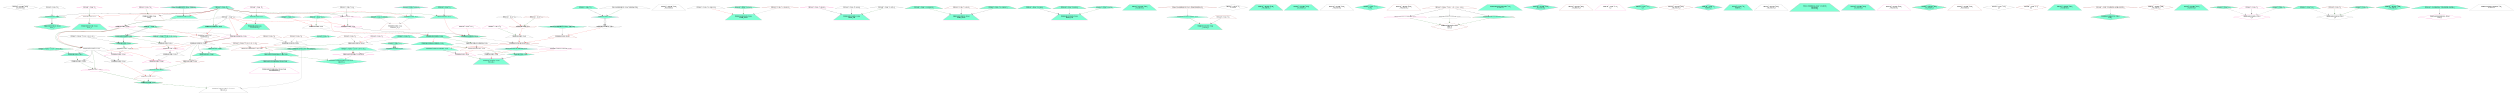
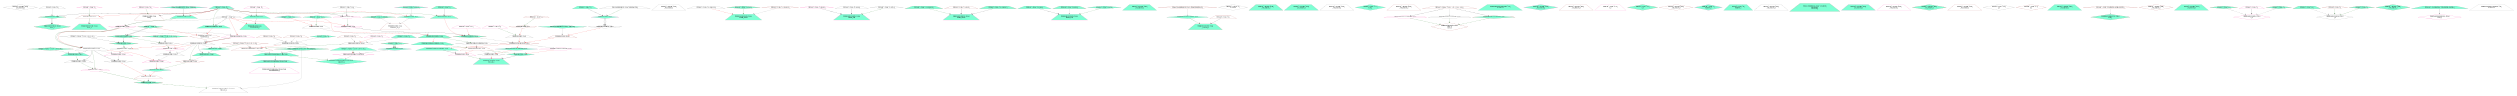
  digraph {
    fontname="Courier Prime"
    node [color=brown fillcolor=white fontname="Courier Prime" shape=trapezium style=filled]
    edge [color=gray40 fontname="Courier Prime" headlabel=0]
    n1 [color=gray40 label="VFXValue`1 Boolean (True)\n_vfx_enabled_a" shape=diamond]
    n2 [fillcolor=aquamarine label="VFXExpressionCombine Float2\nCount_a" shape=diamond]
    n3 [fillcolor=aquamarine label="VFXExpressionMax Float" shape=diamond]
    n4 [color=gray40 label="VFXValue`1 Float (50)"]
    n5 [color=deeppink fillcolor=aquamarine label="VFXValue`1 Float (0)"]
    n6 [label="VFXExpressionMax Float"]
    n7 [label="VFXExpressionMax Float\nRate_a"]
    n8 [color=gray40 fillcolor=aquamarine label="VFXExpressionMax Float"]
    n9 [color=deeppink label="VFXExpressionMax Float" shape=diamond]
    n10 [fillcolor=aquamarine label="VFXExpressionMax Float"]
    n11 [color=gray40 fillcolor=aquamarine label="VFXExpressionMax Float" shape=diamond]
    n12 [color=gray40 fillcolor=aquamarine label="VFXExpressionSubtract Float"]
    n13 [color=gray40 fillcolor=aquamarine label="VFXExpressionMax Float"]
    n14 [color=deeppink fillcolor=aquamarine label="VFXExpressionDivide Float2\nDelay_a"]
    n15 [color=deeppink label="VFXExpressionMin Float" shape=diamond]
    n16 [color=deeppink label="VFXExpressionMin Float" shape=diamond]
    n17 [fillcolor=aquamarine label="VFXExpressionCombine Float3" shape=diamond]
    n18 [label="VFXExpressionMin Float\narcSphere_arc_a"]
    n19 [label="VFXExpressionPow Float\nvolumeFactor_a" shape=diamond]
    n20 [fillcolor=aquamarine label="VFXExpressionMin Float\nDirectionBlend_c"]
    n21 [color=deeppink label="VFXValue`1 Float (0)" shape=diamond]
    n22 [color=gray40 label="VFXValue`1 Boolean (True)\n_vfx_enabled_a"]
    n23 [color=deeppink label="VFXValue`1 Float (16)" shape=diamond]
    n24 [color=gray40 fillcolor=aquamarine label="VFXExpressionCombine Float3\nbounds_center"]
    n25 [color=gray40 label="VFXValue`1 Float (-0.008661509)"]
    n26 [fillcolor=aquamarine label="VFXValue`1 Float (1.401422)" shape=diamond]
    n27 [label="VFXValue`1 Float (-0.01848245)" shape=diamond]
    n28 [color=deeppink fillcolor=aquamarine label="VFXExpressionCombine Float3\nbounds_size"]
    n29 [color=deeppink label="VFXValue`1 Float (3.004998)" shape=diamond]
    n30 [color=gray40 label="VFXValue`1 Float (3.960069)"]
    n31 [color=gray40 label="VFXValue`1 Float (3.060745)" shape=diamond]
    n32 [color=deeppink fillcolor=aquamarine label="VFXExpressionCombine Float3\nbounds_center"]
    n33 [fillcolor=aquamarine label="VFXValue`1 Float (-0.008661509)"]
    n34 [label="VFXValue`1 Float (1.401422)"]
    n35 [fillcolor=aquamarine label="VFXValue`1 Float (-0.01848245)"]
    n36 [color=deeppink fillcolor=aquamarine label="VFXExpressionCombine Float3\nbounds_size"]
    n37 [color=gray40 fillcolor=aquamarine label="VFXValue`1 Float (3.004998)"]
    n38 [fillcolor=aquamarine label="VFXValue`1 Float (3.960069)"]
    n39 [color=gray40 fillcolor=aquamarine label="VFXValue`1 Float (3.060745)" shape=diamond]
    n40 [color=gray40 fillcolor=aquamarine label="VFXValue`1 Boolean (True)\n_vfx_enabled_a"]
    n41 [fillcolor=aquamarine label="VFXExpressionDivide Float\n_Progress_a"]
    n42 [color=gray40 fillcolor=aquamarine label="VFXExpressionCastUintToFloat Float" shape=diamond]
    n43 [label="VFXAttributeExpression Uint32 (spawnIndexInStrip)" shape=diamond]
    n44 [label="VFXValue`1 Float (50)"]
    n45 [color=gray40 label="VFXValue`1 Uint32 (0)\nstripIndex" shape=diamond]
    n46 [fillcolor=aquamarine label="VFXValue`1 Boolean (True)\n_vfx_enabled_a"]
    n47 [color=gray40 label="VFXExpressionTransformPosition Float3\nPosition_a"]
    n48 [fillcolor=aquamarine label="VFXBuiltInExpression Matrix4x4 (WorldToLocal)" shape=diamond]
    n49 [color=gray40 fillcolor=aquamarine label="VFXExpressionTransformMatrix Matrix4x4"]
    n50 [color=gray40 fillcolor=aquamarine label="VFXExpressionTransformMatrix Matrix4x4\ntransform_a" shape=diamond]
    n51 [color=deeppink fillcolor=aquamarine label="VFXExpressionInverseTRSMatrix Matrix4x4"]
    n52 [fillcolor=aquamarine label="VFXExpressionAdd Float3" shape=diamond]
    n53 [label="VFXExpressionAdd Float3"]
    n54 [color=deeppink fillcolor=aquamarine label="VFXExpressionAdd Float3" shape=diamond]
    n55 [label="VFXExpressionMul Float3" shape=diamond]
    n56 [fillcolor=aquamarine label="VFXExpressionMul Float3"]
    n57 [color=gray40 fillcolor=aquamarine label="VFXExpressionMul Float3" shape=diamond]
    n58 [label="VFXValue`1 Float3 ((0.00, 0.00, 0.00))" shape=diamond]
    n59 [label="VFXExpressionTRSToMatrix Matrix4x4"]
    n60 [color=gray40 label="VFXExpressionCombine Float3"]
    n61 [color=gray40 label="VFXExpressionMul Float3"]
    n62 [color=deeppink label="VFXExpressionMul Float3" shape=diamond]
    n63 [color=gray40 label="VFXExpressionMul Float3" shape=diamond]
    n64 [color=deeppink label="VFXExpressionMul Float3"]
    n65 [color=deeppink label="VFXExpressionMul Float3"]
    n66 [color=deeppink label="VFXExpressionSubtract Float"]
    n67 [color=gray40 label="VFXValue`1 Float (1)" shape=diamond]
    n68 [color=gray40 label="VFXExpressionCombine Float3"]
    n69 [color=gray40 label="VFXExpressionMul Float3" shape=diamond]
    n70 [color=deeppink label="VFXExpressionMul Float3" shape=diamond]
    n71 [color=gray40 label="VFXExpressionMul Float3"]
    n72 [color=deeppink fillcolor=aquamarine label="VFXExpressionMul Float3"]
    n73 [color=deeppink fillcolor=aquamarine label="VFXAttributeExpression Float (Progress)" shape=diamond]
    n74 [color=gray40 label="VFXExpressionMul Float3" shape=diamond]
    n75 [fillcolor=aquamarine label="VFXExpressionCombine Float3" shape=diamond]
    n76 [fillcolor=aquamarine label="VFXExpressionMul Float3" shape=diamond]
    n77 [fillcolor=aquamarine label="VFXValue`1 Float (3)" shape=diamond]
    n78 [fillcolor=aquamarine label="VFXValue`1 Float3 ((0.00, 0.00, 0.00))" shape=diamond]
    n79 [color=gray40 label="VFXValue`1 Float3 ((0.00, 0.00, 0.00))" shape=diamond]
    n80 [fillcolor=aquamarine label="VFXValue`1 Float3 ((0.00, 0.00, 0.00))" shape=diamond]
    n81 [color=gray40 fillcolor=aquamarine label="VFXValue`1 Boolean (True)\n_vfx_enabled_b"]
    n82 [color=deeppink fillcolor=aquamarine label="VFXExpressionCombine Float3\nPosition_b"]
    n83 [color=gray40 fillcolor=aquamarine label="VFXExpressionMul Float" shape=diamond]
    n84 [color=deeppink label="VFXExpressionExtractComponent Float" shape=diamond]
    n85 [label="VFXExpressionValueNoise3D Float4" shape=diamond]
    n86 [color=gray40 fillcolor=aquamarine label="VFXExpressionExtractComponent Float"]
    n87 [color=deeppink fillcolor=aquamarine label="VFXExpressionExtractComponent Float" shape=diamond]
    n88 [color=deeppink label="VFXExpressionMul Float"]
    n89 [color=gray40 label="VFXExpressionMul Float" shape=diamond]
    n90 [label="VFXExpressionAdd Float3"]
    n91 [color=gray40 fillcolor=aquamarine label="VFXAttributeExpression Float3 (position)" shape=diamond]
    n92 [color=gray40 label="VFXExpressionCombine Float3" shape=diamond]
    n93 [color=deeppink fillcolor=aquamarine label="VFXExpressionMul Float" shape=diamond]
    n94 [color=gray40 label="VFXBuiltInExpression Float (GameTotalTime)"]
    n95 [color=gray40 fillcolor=aquamarine label="VFXValue`1 Float (2)"]
    n96 [color=deeppink label="VFXValue`1 Float (0.97)"]
    n97 [color=gray40 label="VFXValue`1 Float (0.64)" shape=diamond]
    n98 [fillcolor=aquamarine label="VFXValue`1 Float (2)"]
    n99 [color=gray40 label="VFXExpressionMin Int32"]
    n100 [label="VFXExpressionMax Int32" shape=diamond]
-   n101 [color=gray40 label="VFXValue`1 Int32 (4)" shape=diamond]
    n102 [label="VFXValue`1 Int32 (1)" shape=diamond]
    n103 [color=deeppink label="VFXValue`1 Int32 (8)"]
    n104 [label="VFXExpressionSubtract Float"]
    n105 [color=gray40 fillcolor=aquamarine label="VFXExpressionExtractComponent Float"]
    n106 [fillcolor=aquamarine label="VFXExpressionCombine Float2"]
    n107 [color=gray40 label="VFXExpressionExtractComponent Float" shape=diamond]
    n108 [color=gray40 label="VFXExpressionMul Float"]
    n109 [color=deeppink fillcolor=aquamarine label="VFXValue`1 Float (-1)" shape=diamond]
    n110 [color=gray40 fillcolor=aquamarine label="VFXValue`1 Float (0.15)" shape=diamond]
    n111 [color=gray40 label="VFXValue`1 Boolean (True)\n_vfx_enabled_a"]
    n112 [color=gray40 fillcolor=aquamarine label="VFXValue`1 Float (0.1)\nSize_a" shape=diamond]
    n113 [label="VFXValue`1 Boolean (True)\n_vfx_enabled_b"]
    n114 [label="VFXExpressionCombine Float3\nColor_b\nColor_d" shape=diamond]
    n115 [color=deeppink label="VFXExpressionExtractComponent Float" shape=diamond]
    n116 [label="VFXValue`1 Float4 ((0.00, 1.35, 12.84, 0.00))"]
    n117 [color=gray40 label="VFXExpressionExtractComponent Float" shape=diamond]
    n118 [fillcolor=aquamarine label="VFXExpressionExtractComponent Float" shape=diamond]
    n119 [color=gray40 fillcolor=aquamarine label="VFXTexture2DValue Texture2D (594)\nmainTexture"]
    n120 [color=deeppink fillcolor=aquamarine label="VFXValue`1 Boolean (True)\n_vfx_enabled_a" shape=diamond]
    n121 [color=deeppink fillcolor=aquamarine label="VFXValue`1 Float (6.283185)" shape=diamond]
    n122 [fillcolor=aquamarine label="VFXValue`1 Float (6.283185)" shape=diamond]
    n123 [color=deeppink label="VFXExpressionTransposeMatrix Matrix4x4\ninverseTranspose_a"]
    n124 [color=gray40 label="VFXExpressionCombine Float3"]
    n125 [label="VFXValue`1 Float (0)"]
    n126 [label="VFXValue`1 Float (0)"]
    n127 [color=gray40 fillcolor=aquamarine label="VFXValue`1 Float (0)" shape=diamond]
    n128 [color=gray40 label="VFXExpressionCombine Float3"]
    n129 [label="VFXValue`1 Float (1)"]
    n130 [color=deeppink label="VFXValue`1 Float (1)"]
    n131 [color=deeppink fillcolor=aquamarine label="VFXValue`1 Float (1)"]
    n132 [color=deeppink label="VFXExpressionTRSToMatrix Matrix4x4" shape=diamond]
    n133 [color=gray40 fillcolor=aquamarine label="VFXValue`1 Float3 ((0.00, 0.00, 0.00))"]
    n134 [color=deeppink fillcolor=aquamarine label="VFXExpressionCombine Float3" shape=diamond]
    n135 [fillcolor=aquamarine label="VFXValue`1 Float (0.1)" shape=diamond]
    n136 [label="VFXValue`1 Boolean (True)\n_vfx_enabled_b"]
    n137 [color=deeppink label="VFXValue`1 Float (0.05)\nA_b"]
    n138 [fillcolor=aquamarine label="VFXValue`1 Float (0.2)\nB_b" shape=diamond]
    n139 [label="VFXValue`1 Boolean (True)\n_vfx_enabled_c" shape=diamond]
    n140 [color=deeppink fillcolor=aquamarine label="VFXValue`1 Float (5)\nMinSpeed_c" shape=diamond]
    n141 [color=gray40 fillcolor=aquamarine label="VFXValue`1 Float (18)\nMaxSpeed_c"]
    n142 [color=deeppink label="VFXValue`1 Float (0)"]
    n143 [color=gray40 label="VFXValue`1 Boolean (True)\n_vfx_enabled_a"]
    n144 [fillcolor=aquamarine label="VFXBuiltInExpression Float (DeltaTime)\ndeltaTime_a\ndeltaTime_b"]
    n145 [color=deeppink fillcolor=aquamarine label="VFXValue`1 Boolean (True)\n_vfx_enabled_b"]
    n146 [color=deeppink label="VFXValue`1 Boolean (True)\n_vfx_enabled_c"]
    n147 [fillcolor=aquamarine label="VFXValue`1 Boolean (True)\n_vfx_enabled_a" shape=diamond]
    n148 [label="VFXValue`1 Boolean (True)\n_vfx_enabled_b"]
    n149 [color=gray40 label="VFXValue`1 Float (0.05)\nA_b" shape=diamond]
    n150 [label="VFXValue`1 Float (0.2)\nB_b" shape=diamond]
    n151 [color=gray40 fillcolor=aquamarine label="VFXValue`1 Boolean (True)\n_vfx_enabled_c"]
    n152 [fillcolor=aquamarine label="VFXExpressionBakeCurve Float4\nSize_c" shape=diamond]
    n153 [label="VFXValue`1 Curve (UnityEngine.AnimationCurve)" shape=diamond]
    n154 [label="VFXValue`1 Boolean (True)\n_vfx_enabled_d" shape=diamond]
    n155 [color=gray40 fillcolor=aquamarine label="VFXValue`1 Boolean (True)\n_vfx_enabled_e"]
    n156 [color=deeppink label="VFXExpressionCombine Float3\nA_e" shape=diamond]
    n157 [fillcolor=aquamarine label="VFXValue`1 Float (0.3)" shape=diamond]
    n158 [color=deeppink label="VFXValue`1 Float (1)"]
    n159 [fillcolor=aquamarine label="VFXValue`1 Float (1)" shape=diamond]
    n160 [color=gray40 label="VFXExpressionCombine Float3\nB_e" shape=diamond]
    n161 [fillcolor=aquamarine label="VFXValue`1 Float (0.8)"]
    n162 [label="VFXValue`1 Float (2)" shape=diamond]
    n163 [fillcolor=aquamarine label="VFXValue`1 Float (1)" shape=diamond]
    n164 [fillcolor=aquamarine label="VFXValue`1 Boolean (True)\n_vfx_enabled_f" shape=diamond]
    n165 [color=deeppink label="VFXExpressionBakeGradient Float3\nColor_f" shape=diamond]
    n166 [color=gray40 fillcolor=aquamarine label="VFXValue`1 ColorGradient (UnityEngine.Gradient)"]
    n167 [color=gray40 label="VFXTexture2DValue Texture2D (594)\nmainTexture"]
    n3 -> n2 [color=black]
    n3 -> n2 [headlabel=1]
    n4 -> n3
    n5 -> n3 [color=black headlabel=1]
    n5 -> n6 [color=red headlabel=1]
    n5 -> n7 [color=black headlabel=1]
    n5 -> n8 [color=red headlabel=1]
    n5 -> n9 [color=black headlabel=1]
    n5 -> n10 [color=darkgreen headlabel=1]
    n5 -> n11 [color=red headlabel=1]
    n5 -> n12 [color=darkgreen headlabel=1]
    n5 -> n13 [headlabel=1]
    n6 -> n14
    n6 -> n14 [color=darkgreen headlabel=1]
    n8 -> n15 [color=darkgreen]
    n9 -> n16 [color=darkgreen]
    n10 -> n17 [color=red headlabel=2]
    n11 -> n18
    n12 -> n19 [color=red]
    n13 -> n20 [color=black]
    n15 -> n66 [headlabel=1]
    n15 -> n68 [color=darkgreen]
    n15 -> n68 [color=black headlabel=1]
    n15 -> n68 [color=red headlabel=2]
    n16 -> n17 [color=black headlabel=1]
    n17 -> n85 [headlabel=1]
    n21 -> n6 [color=darkgreen]
    n23 -> n7 [color=darkgreen]
    n25 -> n24 [color=red]
    n26 -> n24 [color=darkgreen headlabel=1]
    n27 -> n24 [headlabel=2]
    n29 -> n28 [color=black]
    n30 -> n28 [color=black headlabel=1]
    n31 -> n28 [color=darkgreen headlabel=2]
    n33 -> n32 [color=darkgreen]
    n34 -> n32 [color=black headlabel=1]
    n35 -> n32 [color=black headlabel=2]
    n37 -> n36 [color=black]
    n38 -> n36 [headlabel=1]
    n39 -> n36 [color=darkgreen headlabel=2]
    n42 -> n41 [color=darkgreen]
    n43 -> n42 [headlabel=""]
    n44 -> n41 [color=black headlabel=1]
    n48 -> n47
    n48 -> n49 [color=black]
    n49 -> n50 [color=darkgreen]
    n49 -> n51 [color=black headlabel=""]
    n51 -> n123 [color=darkgreen headlabel=""]
    n52 -> n47 [color=darkgreen headlabel=1]
    n53 -> n52 [color=black]
    n54 -> n53 [color=red]
    n55 -> n54 [color=darkgreen]
    n56 -> n55
    n57 -> n56
    n58 -> n57 [color=darkgreen]
    n58 -> n59 [color=black]
    n59 -> n49 [headlabel=1]
    n60 -> n55 [color=darkgreen headlabel=1]
    n60 -> n56 [color=black headlabel=1]
    n60 -> n57 [headlabel=1]
    n60 -> n61 [headlabel=1]
    n60 -> n62 [color=red headlabel=1]
    n60 -> n63 [color=red headlabel=1]
    n61 -> n64
    n62 -> n61 [color=black]
    n63 -> n65
    n64 -> n54 [color=red headlabel=1]
    n65 -> n69
    n66 -> n60 [color=black]
    n66 -> n60 [color=red headlabel=1]
    n66 -> n60 [headlabel=2]
    n67 -> n12 [color=black]
    n67 -> n15 [headlabel=1]
    n67 -> n16 [color=red headlabel=1]
    n67 -> n20 [color=red headlabel=1]
    n67 -> n66 [color=red]
    n68 -> n64 [color=red headlabel=1]
    n68 -> n65 [headlabel=1]
    n68 -> n69 [color=black headlabel=1]
    n68 -> n70 [color=darkgreen headlabel=1]
    n68 -> n71 [color=black headlabel=1]
    n68 -> n72 [color=black headlabel=1]
    n69 -> n53 [color=red headlabel=1]
    n70 -> n52 [color=darkgreen headlabel=1]
    n71 -> n70 [color=darkgreen]
    n72 -> n71 [color=darkgreen]
    n73 -> n8 [color=black]
    n74 -> n62 [color=darkgreen]
    n75 -> n74 [color=darkgreen]
    n75 -> n76 [color=black]
    n76 -> n63 [color=darkgreen]
    n77 -> n19 [color=red headlabel=1]
    n77 -> n75
    n77 -> n75 [headlabel=1]
    n77 -> n75 [headlabel=2]
    n78 -> n74 [color=black headlabel=1]
    n79 -> n76 [color=black headlabel=1]
    n80 -> n72
    n83 -> n82 [color=black]
    n84 -> n83 [color=red]
    n85 -> n84 [headlabel=""]
    n85 -> n86 [color=red headlabel=""]
    n85 -> n87 [color=red headlabel=""]
    n86 -> n88 [color=black]
    n87 -> n89 [color=red]
    n88 -> n82 [color=darkgreen headlabel=1]
    n89 -> n82 [color=red headlabel=2]
    n90 -> n85 [color=red]
    n91 -> n90
    n92 -> n90 [color=red headlabel=1]
    n93 -> n92
    n93 -> n92 [color=black headlabel=1]
    n93 -> n92 [headlabel=2]
    n94 -> n93 [color=darkgreen]
    n95 -> n93 [color=black headlabel=1]
    n96 -> n17 [color=red]
    n97 -> n9 [color=black]
    n98 -> n10 [color=black]
    n99 -> n85 [color=red headlabel=2]
    n100 -> n99 [color=red]
-   n101 -> n100 [color=red]
    n102 -> n100 [color=darkgreen headlabel=1]
    n103 -> n99 [color=darkgreen headlabel=1]
    n104 -> n83 [color=darkgreen headlabel=1]
    n104 -> n88 [color=red headlabel=1]
    n104 -> n89 [headlabel=1]
    n105 -> n104 [color=darkgreen]
    n106 -> n105 [color=red headlabel=""]
    n106 -> n107 [color=darkgreen headlabel=""]
    n107 -> n104 [color=black headlabel=1]
    n108 -> n106
    n109 -> n108 [color=red]
    n110 -> n106 [color=red headlabel=1]
    n110 -> n108 [color=darkgreen headlabel=1]
    n115 -> n114 [color=darkgreen]
    n116 -> n115 [color=black headlabel=""]
    n116 -> n117 [headlabel=""]
    n116 -> n118 [color=black headlabel=""]
    n117 -> n114 [color=darkgreen headlabel=1]
    n118 -> n114 [color=darkgreen headlabel=2]
    n121 -> n11
    n122 -> n18 [headlabel=1]
    n124 -> n59 [color=red headlabel=1]
    n125 -> n124 [color=black]
    n126 -> n124 [headlabel=1]
    n127 -> n124 [headlabel=2]
    n128 -> n59 [color=darkgreen headlabel=2]
    n129 -> n128
    n130 -> n128 [color=red headlabel=1]
    n131 -> n128 [headlabel=2]
    n132 -> n50 [headlabel=1]
    n133 -> n132 [color=red]
    n133 -> n132 [color=darkgreen headlabel=1]
    n134 -> n132 [headlabel=2]
    n135 -> n134 [color=black]
    n135 -> n134 [color=darkgreen headlabel=1]
    n135 -> n134 [color=darkgreen headlabel=2]
    n142 -> n13 [color=darkgreen]
    n153 -> n152 [headlabel=""]
    n157 -> n156
    n158 -> n156 [color=black headlabel=1]
    n159 -> n156 [headlabel=2]
    n161 -> n160
    n162 -> n160 [color=darkgreen headlabel=1]
    n163 -> n160 [color=darkgreen headlabel=2]
    n166 -> n165 [color=black headlabel=""]
  }
